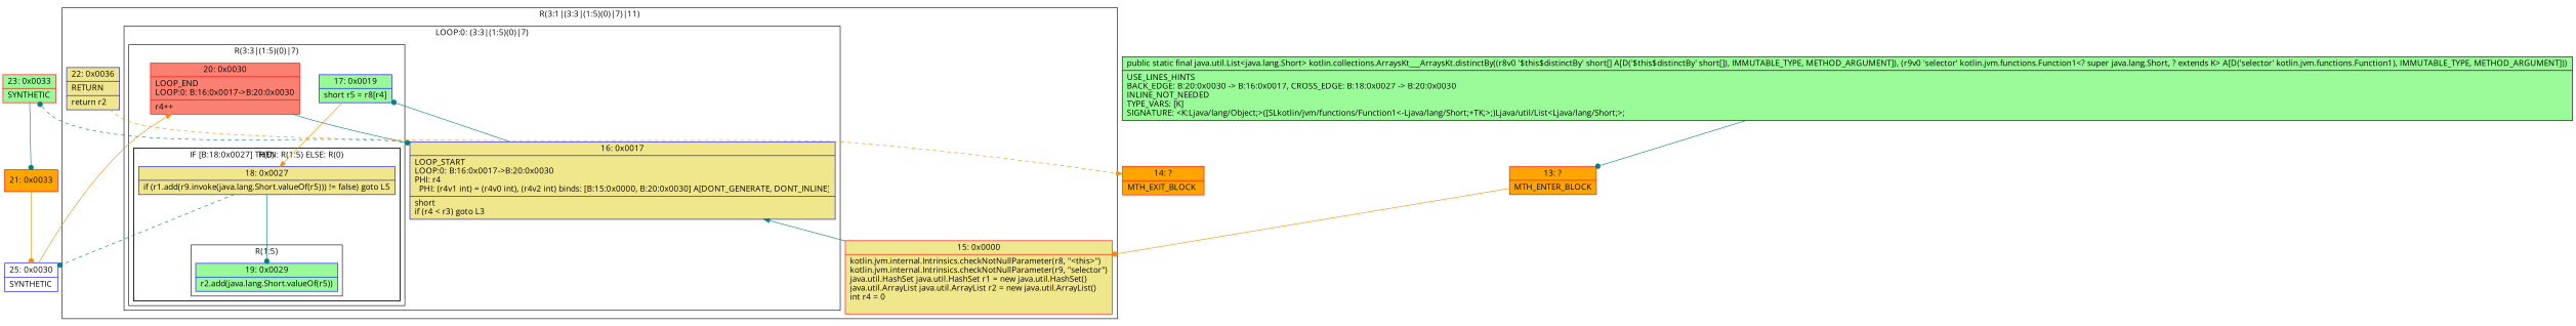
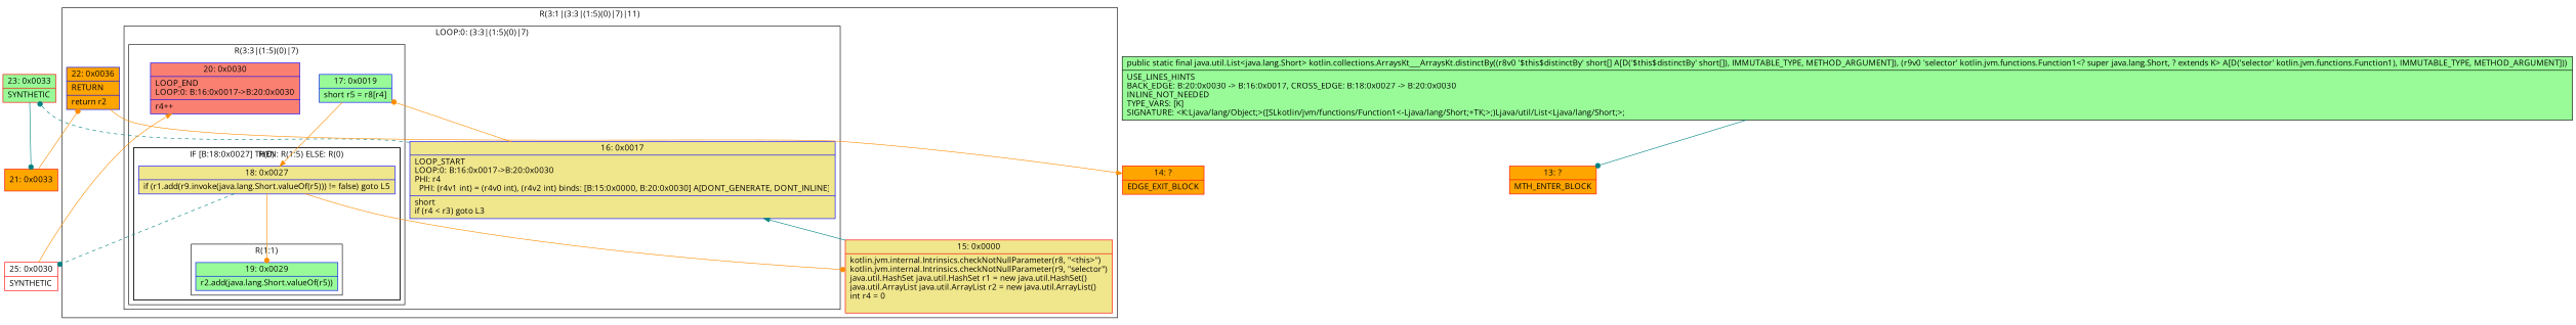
  digraph {
    fontname="Open Sans"
    node [color=blue fillcolor=palegreen fontname="Open Sans" shape=record style=filled]
    edge [arrowhead=dot color=darkorange fontname="Open Sans"]
    n1 [label="{19\:\ 0x0029|r2.add(java.lang.Short.valueOf(r5))\l}"]
    n2 [fillcolor=khaki label="{18\:\ 0x0027|if (r1.add(r9.invoke(java.lang.Short.valueOf(r5))) != false) goto L5\l}"]
    n3 [label="{17\:\ 0x0019|short r5 = r8[r4]\l}"]
-   n4 [color=red fillcolor=salmon label="{20\:\ 0x0030|LOOP_END\lLOOP:0: B:16:0x0017\-\>B:20:0x0030\l|r4++\l}"]
+   n4 [fillcolor=salmon label="{20\:\ 0x0030|LOOP_END\lLOOP:0: B:16:0x0017\-\>B:20:0x0030\l|r4++\l}"]
    n5 [fillcolor=khaki label="{16\:\ 0x0017|LOOP_START\lLOOP:0: B:16:0x0017\-\>B:20:0x0030\lPHI: r4 \l  PHI: (r4v1 int) = (r4v0 int), (r4v2 int) binds: [B:15:0x0000, B:20:0x0030] A[DONT_GENERATE, DONT_INLINE]\l|short \lif (r4 \< r3) goto L3\l}"]
    n6 [color=red fillcolor=khaki label="{15\:\ 0x0000|kotlin.jvm.internal.Intrinsics.checkNotNullParameter(r8, \"\<this\>\")\lkotlin.jvm.internal.Intrinsics.checkNotNullParameter(r9, \"selector\")\ljava.util.HashSet java.util.HashSet r1 = new java.util.HashSet()\ljava.util.ArrayList java.util.ArrayList r2 = new java.util.ArrayList()\lint r4 = 0\l\l}"]
-   n7 [fillcolor=khaki label="{22\:\ 0x0036|RETURN\l|return r2\l}"]
-   n8 [fillcolor=white label="{25\:\ 0x0030|SYNTHETIC\l}"]
+   n7 [fillcolor=orange label="{22\:\ 0x0036|RETURN\l|return r2\l}"]
+   n8 [color=red fillcolor=white label="{25\:\ 0x0030|SYNTHETIC\l}"]
    n9 [color=red label="{23\:\ 0x0033|SYNTHETIC\l}"]
-   n10 [color=red fillcolor=orange label="{14\:\ ?|MTH_EXIT_BLOCK\l}"]
+   n10 [color=red fillcolor=orange label="{14\:\ ?|EDGE_EXIT_BLOCK\l}"]
    n11 [color=red fillcolor=orange label="{21\:\ 0x0033}"]
    n12 [color=red fillcolor=orange label="{13\:\ ?|MTH_ENTER_BLOCK\l}"]
    n13 [label="{public static final java.util.List\<java.lang.Short\> kotlin.collections.ArraysKt___ArraysKt.distinctBy((r8v0 '$this$distinctBy' short[] A[D('$this$distinctBy' short[]), IMMUTABLE_TYPE, METHOD_ARGUMENT]), (r9v0 'selector' kotlin.jvm.functions.Function1\<? super java.lang.Short, ? extends K\> A[D('selector' kotlin.jvm.functions.Function1), IMMUTABLE_TYPE, METHOD_ARGUMENT]))  | USE_LINES_HINTS\lBACK_EDGE: B:20:0x0030 \-\> B:16:0x0017, CROSS_EDGE: B:18:0x0027 \-\> B:20:0x0030\lINLINE_NOT_NEEDED\lTYPE_VARS: [K]\lSIGNATURE: \<K:Ljava\/lang\/Object;\>([SLkotlin\/jvm\/functions\/Function1\<\-Ljava\/lang\/Short;+TK;\>;)Ljava\/util\/List\<Ljava\/lang\/Short;\>;\l}" color=""]
    subgraph cluster_1 {
      label="R(3:1|(3:3|(1:5)(0)|7)|11)"
      n6
      n7
      subgraph cluster_2 {
        label="LOOP:0: (3:3|(1:5)(0)|7)"
        n5
        subgraph cluster_3 {
          label="R(3:3|(1:5)(0)|7)"
          n3
          n4
          subgraph cluster_4 {
            label="IF [B:18:0x0027] THEN: R(1:5) ELSE: R(0)"
            n2
            subgraph cluster_5 {
-             label="R(1:5)"
+             label="R(1:1)"
              n1
            }
            subgraph cluster_6 {
              label="R(0)"
            }
          }
        }
      }
    }
-   n2 -> n1 [color=teal]
+   n2 -> n1
    n2 -> n8 [color=teal style=dashed]
    n3 -> n2 [arrowhead=normal]
-   n4 -> n5 [color=teal]
-   n5 -> n3 [color=teal]
+   n5 -> n3
    n5 -> n9 [color=teal style=dashed]
    n6 -> n5 [arrowhead=normal color=teal]
-   n7 -> n10 [arrowhead=normal style=dashed]
+   n7 -> n10 [arrowhead=normal]
    n8 -> n4 [arrowhead=normal]
    n9 -> n11 [color=teal]
-   n11 -> n8
-   n12 -> n6
+   n11 -> n7
+   n2 -> n6
    n13 -> n12 [color=teal]
  }
